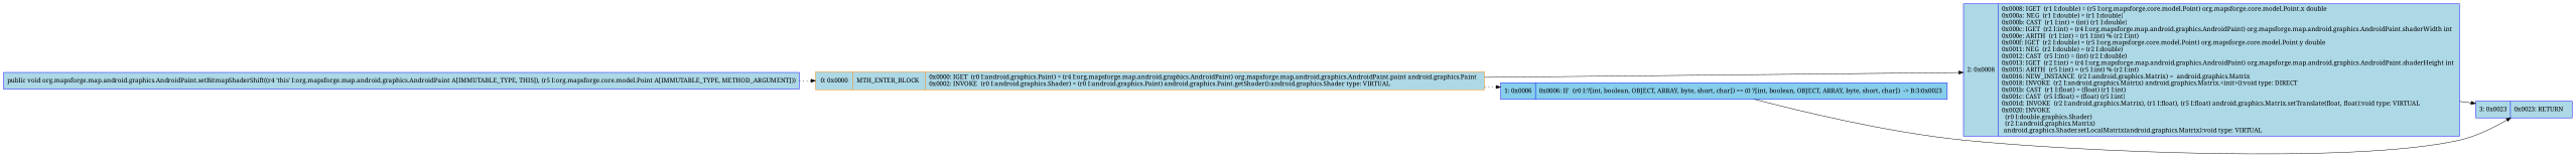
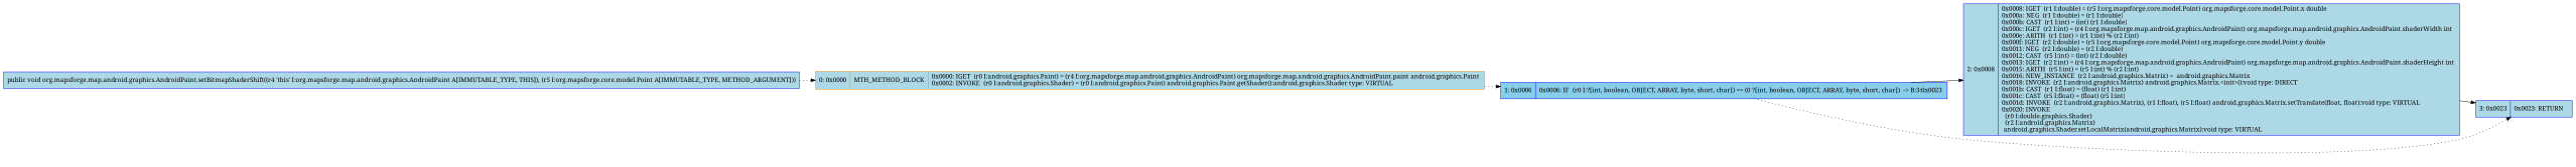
  digraph {
    fontname="Noto Serif"
    rankdir=LR
    node [color=blue fillcolor=lightblue fontname="Noto Serif" shape=record style=filled]
    edge [fontname="Noto Serif" style=solid]
-   n1 [color=darkorange label="{0\:\ 0x0000|MTH_ENTER_BLOCK\l|0x0000: IGET  (r0 I:android.graphics.Paint) = (r4 I:org.mapsforge.map.android.graphics.AndroidPaint) org.mapsforge.map.android.graphics.AndroidPaint.paint android.graphics.Paint \l0x0002: INVOKE  (r0 I:android.graphics.Shader) = (r0 I:android.graphics.Paint) android.graphics.Paint.getShader():android.graphics.Shader type: VIRTUAL \l}"]
+   n1 [color=darkorange label="{0\:\ 0x0000|MTH_METHOD_BLOCK\l|0x0000: IGET  (r0 I:android.graphics.Paint) = (r4 I:org.mapsforge.map.android.graphics.AndroidPaint) org.mapsforge.map.android.graphics.AndroidPaint.paint android.graphics.Paint \l0x0002: INVOKE  (r0 I:android.graphics.Shader) = (r0 I:android.graphics.Paint) android.graphics.Paint.getShader():android.graphics.Shader type: VIRTUAL \l}"]
    n2 [fillcolor=skyblue label="{1\:\ 0x0006|0x0006: IF  (r0 I:?[int, boolean, OBJECT, ARRAY, byte, short, char]) == (0 ?[int, boolean, OBJECT, ARRAY, byte, short, char])  \-\> B:3:0x0023 \l}"]
    n3 [label="{2\:\ 0x0008|0x0008: IGET  (r1 I:double) = (r5 I:org.mapsforge.core.model.Point) org.mapsforge.core.model.Point.x double \l0x000a: NEG  (r1 I:double) = (r1 I:double) \l0x000b: CAST  (r1 I:int) = (int) (r1 I:double) \l0x000c: IGET  (r2 I:int) = (r4 I:org.mapsforge.map.android.graphics.AndroidPaint) org.mapsforge.map.android.graphics.AndroidPaint.shaderWidth int \l0x000e: ARITH  (r1 I:int) = (r1 I:int) % (r2 I:int) \l0x000f: IGET  (r2 I:double) = (r5 I:org.mapsforge.core.model.Point) org.mapsforge.core.model.Point.y double \l0x0011: NEG  (r2 I:double) = (r2 I:double) \l0x0012: CAST  (r5 I:int) = (int) (r2 I:double) \l0x0013: IGET  (r2 I:int) = (r4 I:org.mapsforge.map.android.graphics.AndroidPaint) org.mapsforge.map.android.graphics.AndroidPaint.shaderHeight int \l0x0015: ARITH  (r5 I:int) = (r5 I:int) % (r2 I:int) \l0x0016: NEW_INSTANCE  (r2 I:android.graphics.Matrix) =  android.graphics.Matrix \l0x0018: INVOKE  (r2 I:android.graphics.Matrix) android.graphics.Matrix.\<init\>():void type: DIRECT \l0x001b: CAST  (r1 I:float) = (float) (r1 I:int) \l0x001c: CAST  (r5 I:float) = (float) (r5 I:int) \l0x001d: INVOKE  (r2 I:android.graphics.Matrix), (r1 I:float), (r5 I:float) android.graphics.Matrix.setTranslate(float, float):void type: VIRTUAL \l0x0020: INVOKE  \l  (r0 I:double.graphics.Shader)\l  (r2 I:android.graphics.Matrix)\l android.graphics.Shader.setLocalMatrix(android.graphics.Matrix):void type: VIRTUAL \l}"]
    n4 [label="{3\:\ 0x0023|0x0023: RETURN   \l}"]
    n5 [label="{public void org.mapsforge.map.android.graphics.AndroidPaint.setBitmapShaderShift((r4 'this' I:org.mapsforge.map.android.graphics.AndroidPaint A[IMMUTABLE_TYPE, THIS]), (r5 I:org.mapsforge.core.model.Point A[IMMUTABLE_TYPE, METHOD_ARGUMENT])) }"]
    n1 -> n2 [style=dotted]
-   n1 -> n3
-   n2 -> n4
+   n2 -> n3
+   n2 -> n4 [style=dotted]
    n3 -> n4
    n5 -> n1 [style=dotted]
  }
